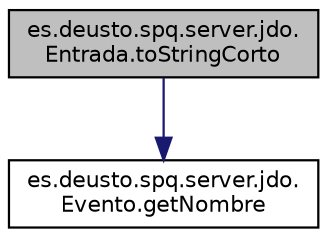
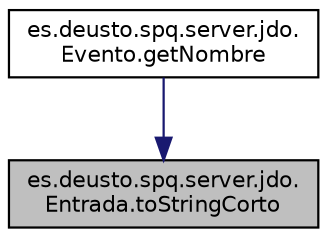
  digraph {
    rankdir=TB
    node [color=black fontname=Helvetica fontsize=10 shape=record style=filled]
    n1 [fillcolor=grey75 fontcolor=black height=0.2 label="es.deusto.spq.server.jdo.\lEntrada.toStringCorto" width=0.4]
    n2 [fillcolor=white height=0.2 label="es.deusto.spq.server.jdo.\lEvento.getNombre" width=0.4]
-   n1 -> n2 [color=midnightblue fontname=Helvetica fontsize=10 labelfontname=Helvetica labelfontsize=10 style=solid]
+   n2 -> n1 [color=midnightblue fontname=Helvetica fontsize=10 labelfontname=Helvetica labelfontsize=10 style=solid]
  }
